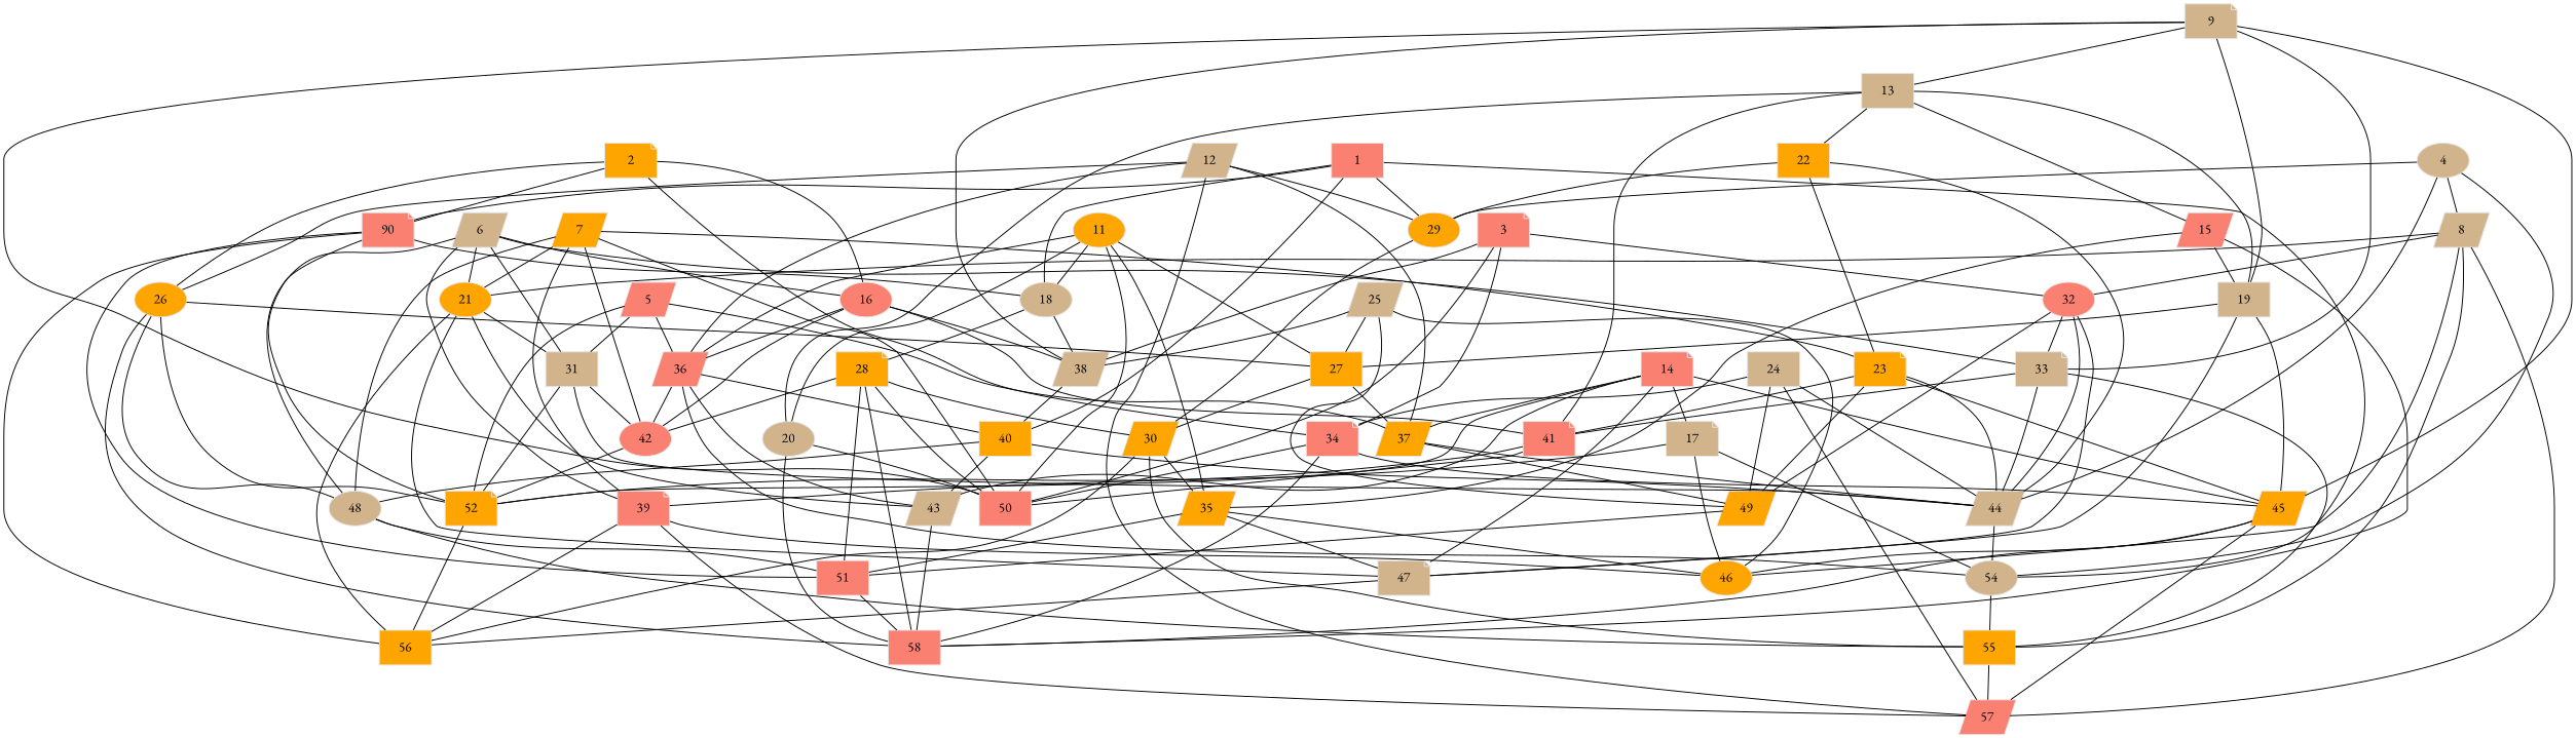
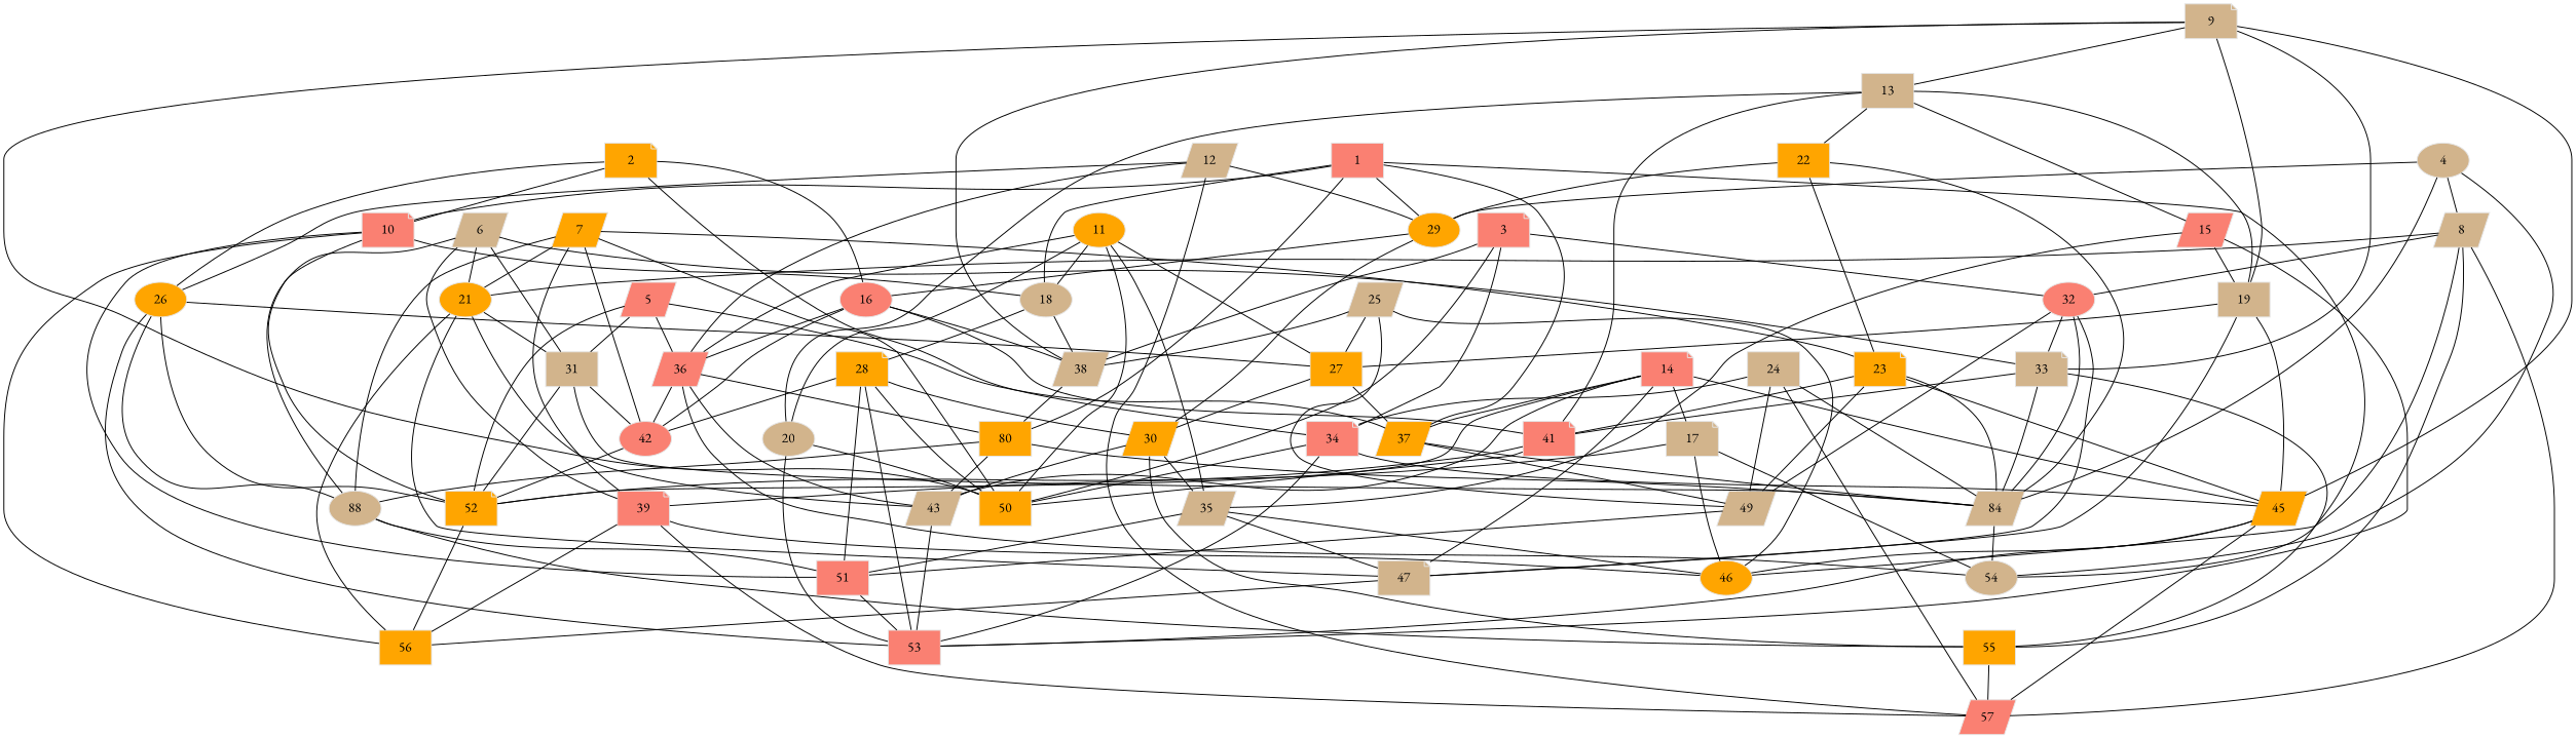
  graph {
    fontname="EB Garamond"
    node [color=gray90 fillcolor=tan fontname="EB Garamond" shape=parallelogram style=filled]
    edge [fontname="EB Garamond" weight=1.0]
    1 [fillcolor=salmon shape=box]
-   10 [fillcolor=salmon shape=note label=90]
+   10 [fillcolor=salmon shape=note]
    18 [shape=ellipse]
    29 [fillcolor=orange shape=ellipse]
    37 [fillcolor=orange]
-   40 [fillcolor=orange shape=box]
+   40 [fillcolor=orange shape=box label=80]
    54 [shape=ellipse]
    52 [fillcolor=orange shape=note]
    51 [fillcolor=salmon shape=box]
    56 [fillcolor=orange shape=box]
    38
    28 [fillcolor=orange shape=note]
    30 [fillcolor=orange]
-   44
-   49 [fillcolor=orange]
-   48 [shape=ellipse]
+   44 [label=84]
+   49
+   48 [shape=ellipse label=88]
    43
    55 [fillcolor=orange shape=box]
    2 [fillcolor=orange shape=note]
    16 [fillcolor=salmon shape=ellipse]
    26 [fillcolor=orange shape=ellipse]
    34 [fillcolor=salmon shape=note]
    36 [fillcolor=salmon]
    42 [fillcolor=salmon shape=ellipse]
    41 [fillcolor=salmon shape=note]
    27 [fillcolor=orange shape=box]
-   53 [fillcolor=salmon shape=box label=58]
-   50 [fillcolor=salmon shape=box]
+   53 [fillcolor=salmon shape=box]
+   50 [fillcolor=orange shape=box]
    45 [fillcolor=orange]
    3 [fillcolor=salmon shape=note]
    32 [fillcolor=salmon shape=ellipse]
    33 [shape=note]
    47 [shape=note]
    4 [shape=ellipse]
    8
    21 [fillcolor=orange shape=ellipse]
    46 [fillcolor=orange shape=ellipse]
    57 [fillcolor=salmon]
    5 [fillcolor=salmon]
    31 [shape=box]
    6
    39 [fillcolor=salmon shape=note]
    7 [fillcolor=orange]
    23 [fillcolor=orange shape=note]
    9 [shape=note]
    13 [shape=box]
    19 [shape=box]
    20 [shape=ellipse]
    15 [fillcolor=salmon]
    22 [fillcolor=orange shape=box]
    11 [fillcolor=orange shape=ellipse]
-   35 [fillcolor=orange]
+   35
    12
    14 [fillcolor=salmon shape=note]
    17 [shape=note]
    24 [shape=box]
    25
    1 -- 10
    1 -- 18
    1 -- 29
-   12 -- 37
+   1 -- 37
    1 -- 40
    1 -- 54
    10 -- 18
    10 -- 52
    10 -- 51
    10 -- 56
    18 -- 38
    18 -- 28
    29 -- 30
    37 -- 44
    37 -- 49
    40 -- 44
    40 -- 48
    40 -- 43
-   54 -- 55
    52 -- 56
    51 -- 53
    38 -- 40
    28 -- 51
    28 -- 30
    28 -- 42
    28 -- 53
    28 -- 50
-   30 -- 56
+   30 -- 43
    30 -- 55
    30 -- 35
    44 -- 54
    49 -- 51
    48 -- 51
    48 -- 55
    43 -- 53
    55 -- 57
    2 -- 10
    2 -- 16
    2 -- 26
    2 -- 34
    16 -- 38
    16 -- 36
    16 -- 42
    16 -- 41
    26 -- 52
    26 -- 48
    26 -- 27
    26 -- 53
    34 -- 53
    34 -- 50
    34 -- 45
    36 -- 40
    36 -- 54
    36 -- 43
    36 -- 42
    42 -- 52
    41 -- 52
    41 -- 50
    27 -- 37
    27 -- 30
    45 -- 53
    45 -- 46
    45 -- 57
    3 -- 38
    3 -- 34
    3 -- 50
    3 -- 32
    32 -- 44
    32 -- 49
    32 -- 33
    32 -- 47
    33 -- 44
    33 -- 55
    33 -- 41
    47 -- 56
    4 -- 29
    4 -- 54
    4 -- 44
    4 -- 8
    8 -- 55
    8 -- 32
    8 -- 21
    8 -- 46
    8 -- 57
    21 -- 56
    21 -- 43
    21 -- 47
    21 -- 31
    5 -- 37
    5 -- 52
    5 -- 36
    5 -- 31
    31 -- 52
    31 -- 44
    31 -- 42
    6 -- 48
-   6 -- 16
+   29 -- 16
    6 -- 33
    6 -- 21
    6 -- 31
    6 -- 39
    39 -- 56
    39 -- 46
    39 -- 57
    7 -- 48
    7 -- 42
    7 -- 50
    7 -- 21
    7 -- 39
    7 -- 23
    23 -- 44
    23 -- 49
    23 -- 41
    23 -- 45
    9 -- 38
    9 -- 50
    9 -- 45
    9 -- 33
    9 -- 13
    9 -- 19
    13 -- 41
    13 -- 19
    13 -- 20
    13 -- 15
    13 -- 22
    19 -- 27
    19 -- 45
    19 -- 47
    20 -- 53
    20 -- 50
    15 -- 53
    15 -- 19
    15 -- 35
    22 -- 29
    22 -- 44
    22 -- 23
    11 -- 18
    11 -- 36
    11 -- 27
    11 -- 50
    11 -- 20
    11 -- 35
    35 -- 51
    35 -- 47
    35 -- 46
    12 -- 29
    12 -- 26
    12 -- 36
    12 -- 57
    14 -- 37
    14 -- 52
    14 -- 43
    14 -- 45
    14 -- 47
    14 -- 17
    17 -- 54
    17 -- 46
    17 -- 39
    24 -- 44
    24 -- 49
    24 -- 34
    24 -- 57
    25 -- 38
    25 -- 49
    25 -- 27
    25 -- 46
  }
